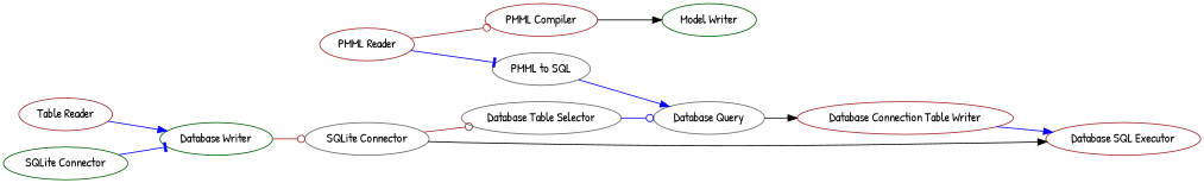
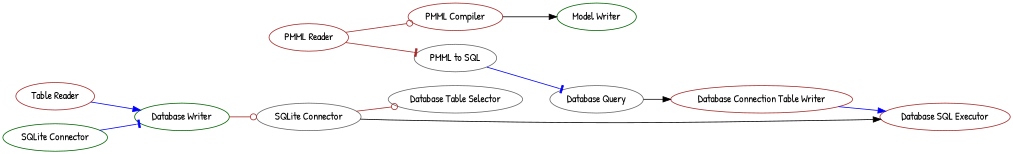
  digraph {
    fontname="Patrick Hand"
    rankdir=LR
    node [color=brown fontname="Patrick Hand"]
    edge [arrowhead=normal color=blue fontname="Patrick Hand"]
    n1 [color=darkgreen label="Database Writer"]
    n2 [color=gray40 label="SQLite Connector"]
    n3 [label="Database SQL Executor"]
    n4 [color=gray40 label="Database Table Selector"]
    n5 [color=gray40 label="PMML to SQL"]
    n6 [color=gray40 label="Database Query"]
    n7 [label="Database Connection Table Writer"]
    n8 [label="PMML Reader"]
    n9 [label="PMML Compiler"]
    n10 [color=darkgreen label="Model Writer"]
    n11 [label="Table Reader"]
    n12 [color=darkgreen label="SQLite Connector"]
    n1 -> n2 [arrowhead=odot color=brown]
    n2 -> n3 [color=black]
    n2 -> n4 [arrowhead=odot color=brown]
-   n4 -> n6 [arrowhead=odot]
-   n5 -> n6
+   n5 -> n6 [arrowhead=tee]
    n6 -> n7 [color=black]
    n7 -> n3
-   n8 -> n5 [arrowhead=tee]
+   n8 -> n5 [arrowhead=tee color=brown]
    n8 -> n9 [arrowhead=odot color=brown]
    n9 -> n10 [color=black]
    n11 -> n1
    n12 -> n1 [arrowhead=tee]
  }
